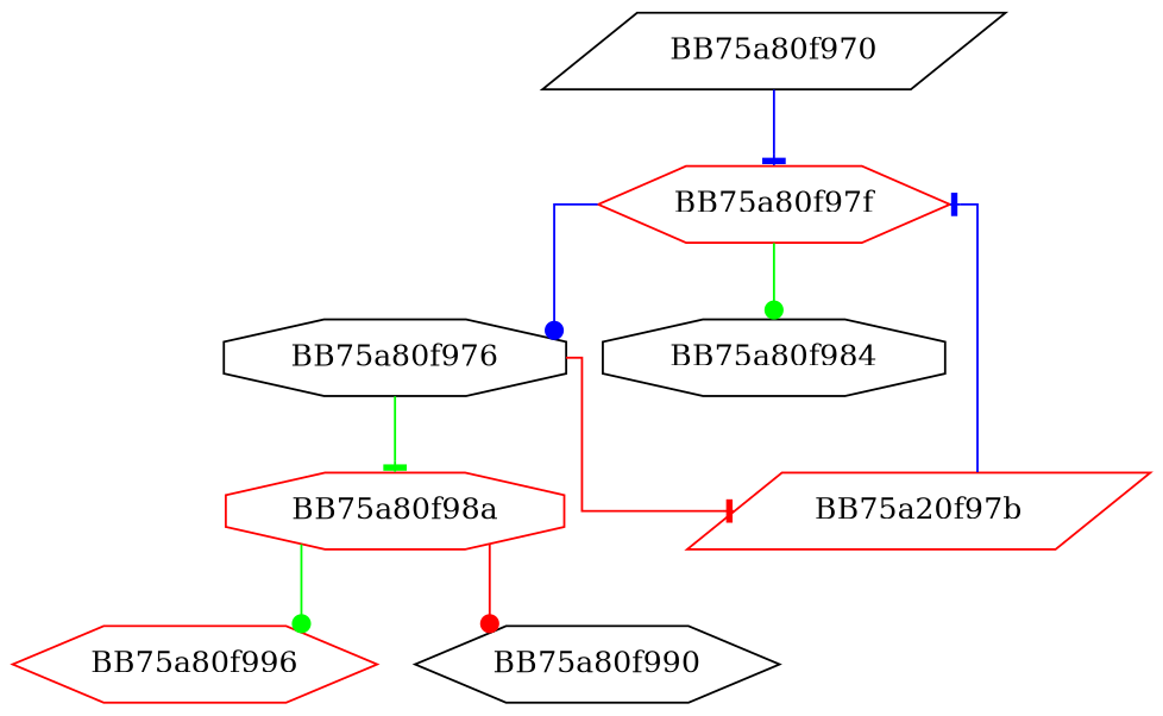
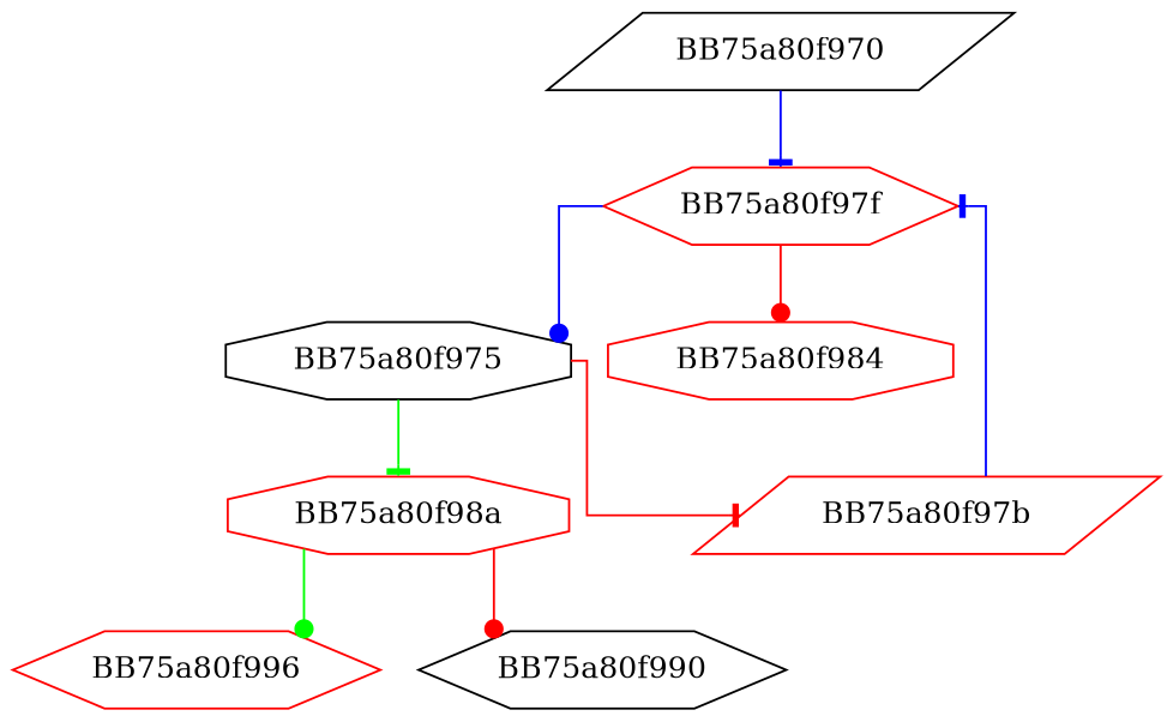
  digraph {
    splines=ortho
    node [color=red shape=hexagon]
    edge [arrowhead=tee color=blue]
    BB75a80f970 [color=black shape=parallelogram]
    BB75a80f97f
-   BB75a80f976 [color=black shape=octagon]
-   BB75a80f984 [color=black shape=octagon]
+   BB75a80f976 [color=black shape=octagon label=BB75a80f975]
+   BB75a80f984 [shape=octagon]
    BB75a80f98a [shape=octagon]
-   BB75a80f97b [shape=parallelogram label=BB75a20f97b]
+   BB75a80f97b [shape=parallelogram]
    BB75a80f996
    BB75a80f990 [color=black]
    BB75a80f970 -> BB75a80f97f
    BB75a80f97f -> BB75a80f976 [arrowhead=dot]
-   BB75a80f97f -> BB75a80f984 [arrowhead=dot color=green]
+   BB75a80f97f -> BB75a80f984 [arrowhead=dot color=red]
    BB75a80f976 -> BB75a80f98a [color=green]
    BB75a80f976 -> BB75a80f97b [color=red]
    BB75a80f98a -> BB75a80f996 [arrowhead=dot color=green]
    BB75a80f98a -> BB75a80f990 [arrowhead=dot color=red]
    BB75a80f97b -> BB75a80f97f
  }
